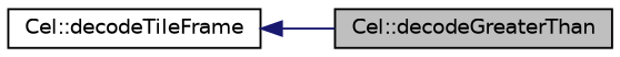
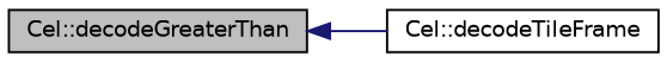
  digraph {
    rankdir=LR
    node [color=black fontname=Helvetica fontsize=10 shape=record style=filled]
    n1 [fillcolor=grey75 fontcolor=black height=0.2 label="Cel::decodeGreaterThan" width=0.4]
    n2 [fillcolor=white height=0.2 label="Cel::decodeTileFrame" width=0.4]
-   n2 -> n1 [color=midnightblue dir=back fontname=Helvetica fontsize=10 labelfontname=Helvetica labelfontsize=10 style=solid]
+   n1 -> n2 [color=midnightblue dir=back fontname=Helvetica fontsize=10 labelfontname=Helvetica labelfontsize=10 style=solid]
  }
